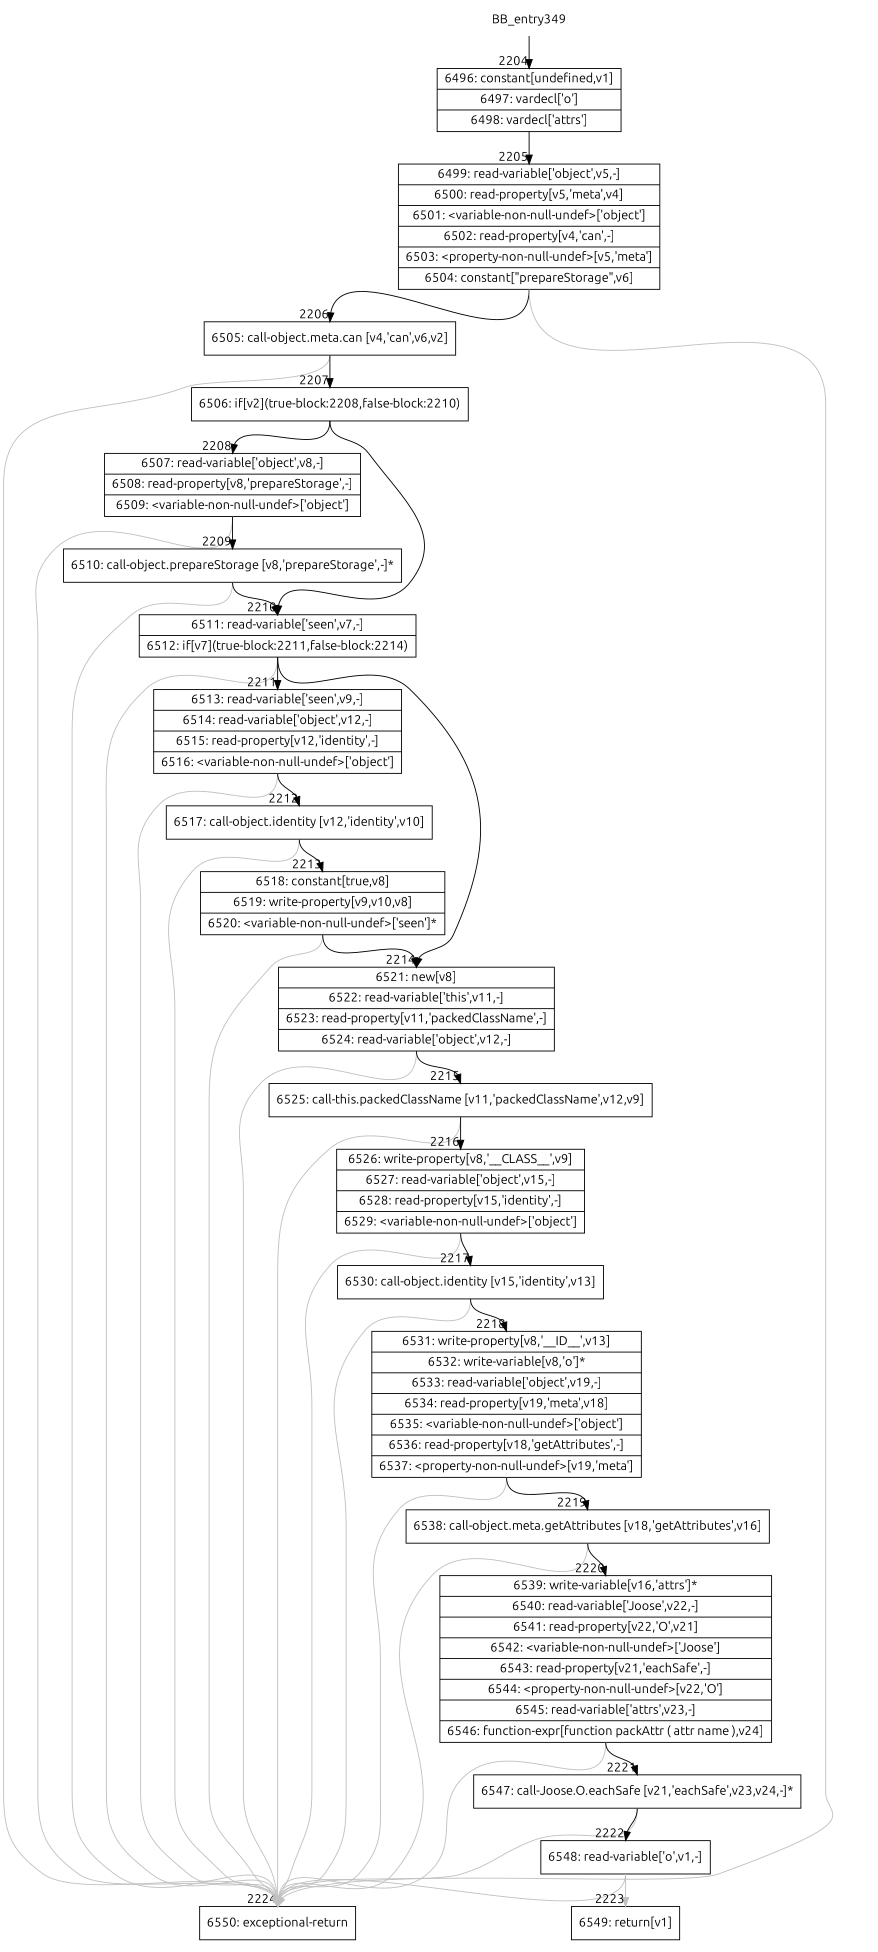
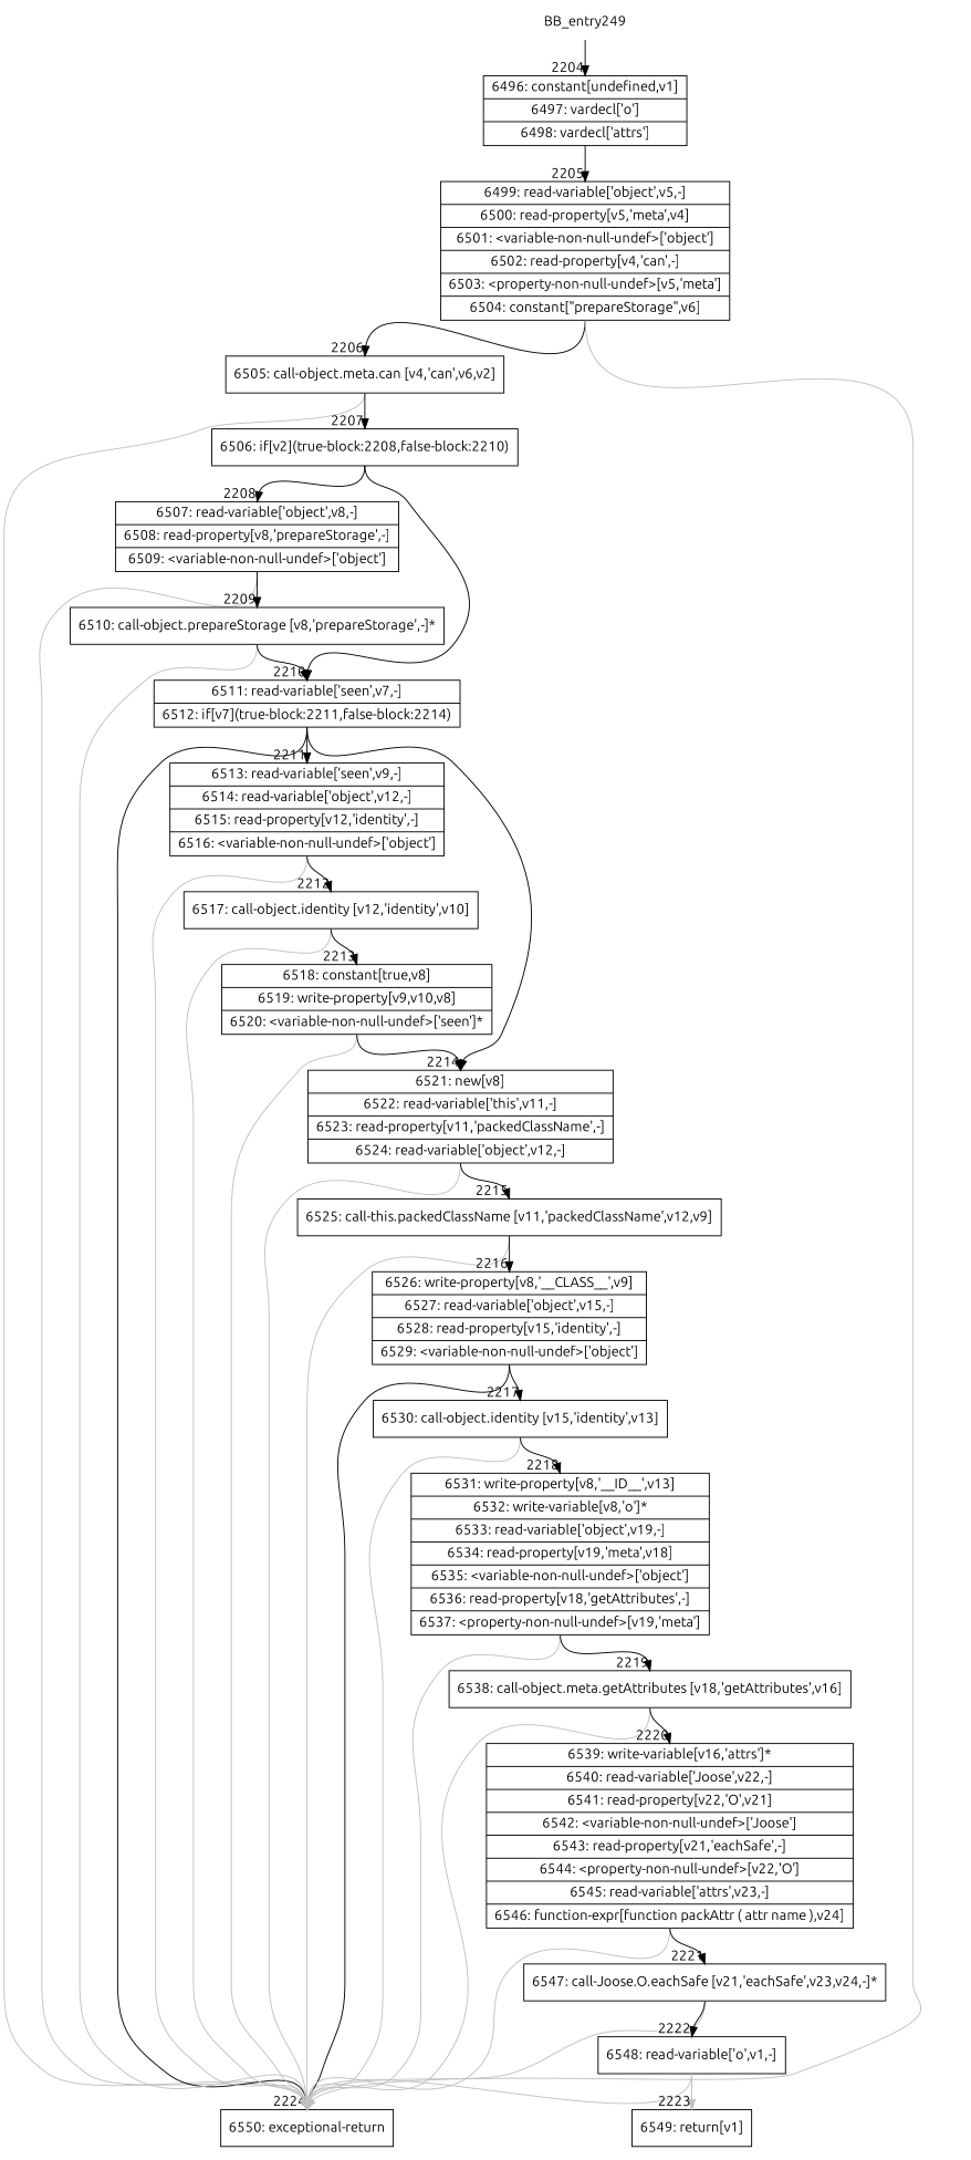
  digraph {
    fontname=Ubuntu
    rankdir=TD
    node [fontname=Ubuntu shape=record]
    edge [fontname=Ubuntu headport=n tailport=s]
-   BB_entry249 [shape=none label=BB_entry349]
+   BB_entry249 [shape=none]
    n2 [label="{6496: constant[undefined,v1]|6497: vardecl['o']|6498: vardecl['attrs']}"]
    n3 [label="{6499: read-variable['object',v5,-]|6500: read-property[v5,'meta',v4]|6501: \<variable-non-null-undef\>['object']|6502: read-property[v4,'can',-]|6503: \<property-non-null-undef\>[v5,'meta']|6504: constant[\"prepareStorage\",v6]}"]
    n4 [label="{6505: call-object.meta.can [v4,'can',v6,v2]}"]
    n5 [label="{6550: exceptional-return}"]
    n6 [label="{6506: if[v2](true-block:2208,false-block:2210)}"]
    n7 [label="{6507: read-variable['object',v8,-]|6508: read-property[v8,'prepareStorage',-]|6509: \<variable-non-null-undef\>['object']}"]
    n8 [label="{6511: read-variable['seen',v7,-]|6512: if[v7](true-block:2211,false-block:2214)}"]
    n9 [label="{6510: call-object.prepareStorage [v8,'prepareStorage',-]*}"]
    n10 [label="{6513: read-variable['seen',v9,-]|6514: read-variable['object',v12,-]|6515: read-property[v12,'identity',-]|6516: \<variable-non-null-undef\>['object']}"]
    n11 [label="{6521: new[v8]|6522: read-variable['this',v11,-]|6523: read-property[v11,'packedClassName',-]|6524: read-variable['object',v12,-]}"]
    n12 [label="{6517: call-object.identity [v12,'identity',v10]}"]
    n13 [label="{6525: call-this.packedClassName [v11,'packedClassName',v12,v9]}"]
    n14 [label="{6518: constant[true,v8]|6519: write-property[v9,v10,v8]|6520: \<variable-non-null-undef\>['seen']*}"]
    n15 [label="{6526: write-property[v8,'__CLASS__',v9]|6527: read-variable['object',v15,-]|6528: read-property[v15,'identity',-]|6529: \<variable-non-null-undef\>['object']}"]
    n16 [label="{6530: call-object.identity [v15,'identity',v13]}"]
    n17 [label="{6531: write-property[v8,'__ID__',v13]|6532: write-variable[v8,'o']*|6533: read-variable['object',v19,-]|6534: read-property[v19,'meta',v18]|6535: \<variable-non-null-undef\>['object']|6536: read-property[v18,'getAttributes',-]|6537: \<property-non-null-undef\>[v19,'meta']}"]
    n18 [label="{6538: call-object.meta.getAttributes [v18,'getAttributes',v16]}"]
    n19 [label="{6539: write-variable[v16,'attrs']*|6540: read-variable['Joose',v22,-]|6541: read-property[v22,'O',v21]|6542: \<variable-non-null-undef\>['Joose']|6543: read-property[v21,'eachSafe',-]|6544: \<property-non-null-undef\>[v22,'O']|6545: read-variable['attrs',v23,-]|6546: function-expr[function packAttr ( attr name ),v24]}"]
    n20 [label="{6547: call-Joose.O.eachSafe [v21,'eachSafe',v23,v24,-]*}"]
    n21 [label="{6548: read-variable['o',v1,-]}"]
    n22 [label="{6549: return[v1]}"]
    BB_entry249 -> n2 [headlabel="    2204"]
    n2 -> n3 [headlabel="      2205"]
    n3 -> n4 [headlabel="      2206"]
    n3 -> n5 [color=gray headlabel="      2224"]
    n4 -> n5 [color=gray]
    n4 -> n6 [headlabel="      2207"]
    n6 -> n7 [headlabel="      2208"]
    n6 -> n8 [headlabel="      2210"]
    n7 -> n5 [color=gray]
    n7 -> n9 [headlabel="      2209"]
-   n8 -> n5 [color=gray]
+   n8 -> n5 [color=black]
    n8 -> n10 [headlabel="      2211"]
    n8 -> n11 [headlabel="      2214"]
    n9 -> n5 [color=gray]
    n9 -> n8
    n10 -> n5 [color=gray]
    n10 -> n12 [headlabel="      2212"]
    n11 -> n5 [color=gray]
    n11 -> n13 [headlabel="      2215"]
    n12 -> n5 [color=gray]
    n12 -> n14 [headlabel="      2213"]
    n13 -> n5 [color=gray]
    n13 -> n15 [headlabel="      2216"]
    n14 -> n5 [color=gray]
    n14 -> n11
-   n15 -> n5 [color=gray]
+   n15 -> n5 [color=black]
    n15 -> n16 [headlabel="      2217"]
    n16 -> n5 [color=gray]
    n16 -> n17 [headlabel="      2218"]
    n17 -> n5 [color=gray]
    n17 -> n18 [headlabel="      2219"]
    n18 -> n5 [color=gray]
    n18 -> n19 [headlabel="      2220"]
    n19 -> n5 [color=gray]
    n19 -> n20 [headlabel="      2221"]
    n20 -> n5 [color=gray]
    n20 -> n21 [headlabel="      2222"]
    n21 -> n5 [color=gray]
    n21 -> n22 [color=gray headlabel="      2223"]
  }
